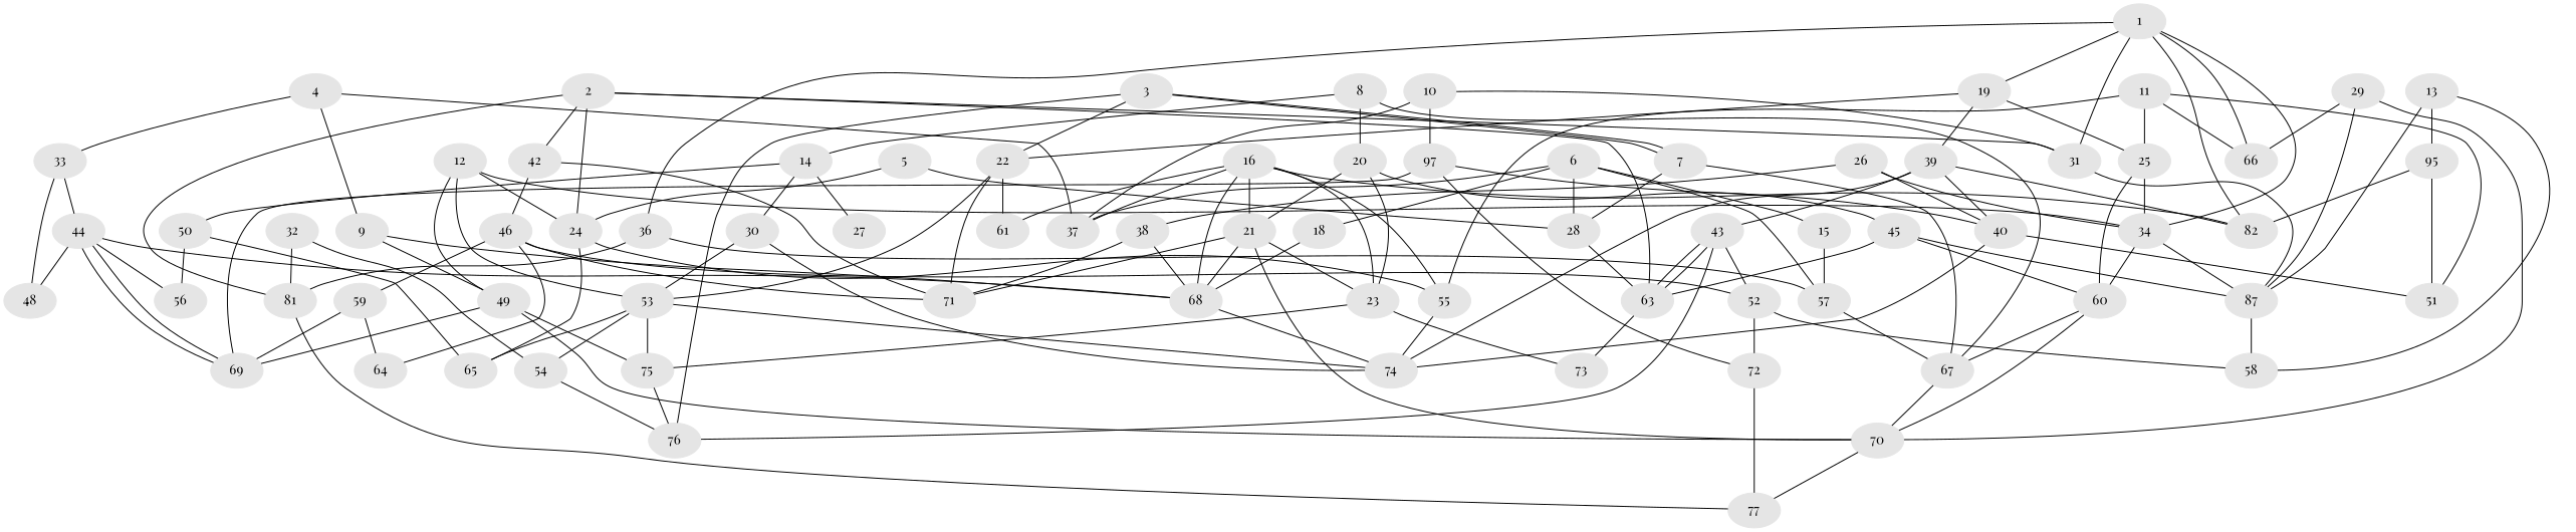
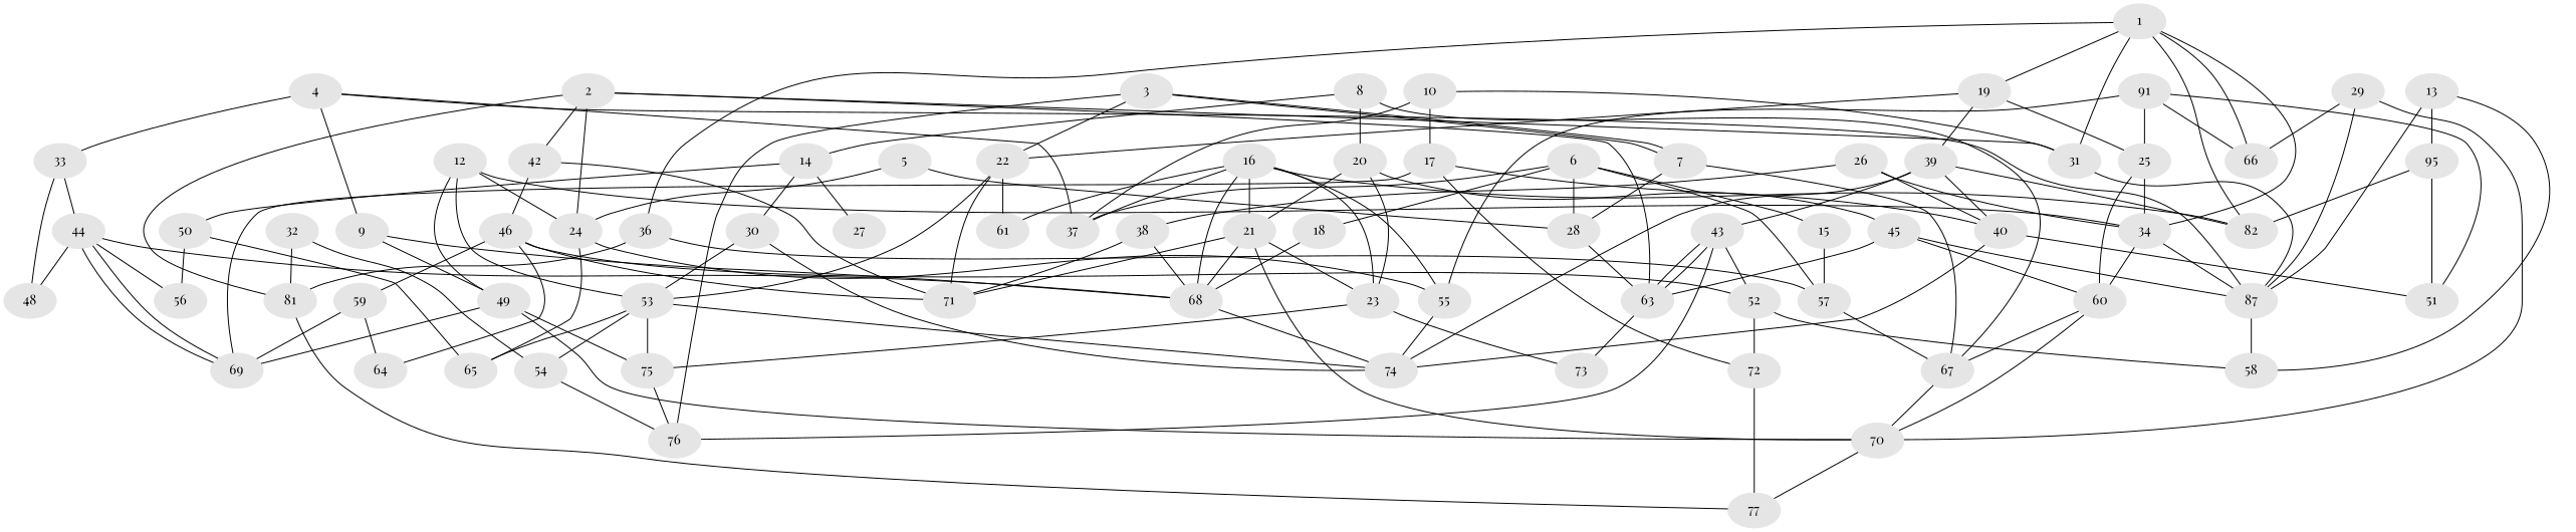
  graph {
    fontname="Playfair Display"
    node [color=gray90 fontname="Playfair Display" style=filled]
    edge [fontname="Playfair Display"]
    1
    19
    31
    34
    36
    n6 [label=82]
    66
    22
    25
    39
    n11 [label=87]
    60
    n13 [label=81]
    57
    2
    24
    42
    63
    55
    65
    77
    71
    46
    73
    3
    7
    76
    28
    67
    53
    61
    4
    9
    33
    37
    49
    68
    44
    48
    58
    5
    6
    15
    18
    70
    8
    14
    20
    27
    30
    50
    21
    23
    45
    69
    75
    74
    10
-   17 [label=97]
+   17
    40
    72
-   11
+   11 [label=91]
    51
    12
    54
    13
    n67 [label=95]
    56
    16
    43
    26
    38
    29
    32
    52
    59
    64
    1 -- 19
    1 -- 31
    1 -- 34
    1 -- 36
    1 -- n6
    1 -- 66
    19 -- 22
    19 -- 25
    19 -- 39
    31 -- n11
    34 -- n11
    34 -- 60
    36 -- n13
    36 -- 57
    22 -- 71
    22 -- 53
    22 -- 61
    25 -- 34
    25 -- 60
    39 -- n6
    39 -- 74
    39 -- 40
    39 -- 43
    n11 -- 58
    60 -- 67
    60 -- 70
    n13 -- 77
    57 -- 67
    2 -- 31
    2 -- n13
    2 -- 24
    2 -- 42
    2 -- 63
    24 -- 55
    24 -- 65
    42 -- 71
    42 -- 46
    63 -- 73
    55 -- 74
    46 -- 71
    46 -- 52
    46 -- 59
    46 -- 64
    3 -- 22
    3 -- 7
    3 -- 7
    3 -- 76
    7 -- 28
    7 -- 67
    28 -- 63
    67 -- 70
    53 -- 65
    53 -- 75
    53 -- 74
    53 -- 54
+   4 -- n11
    4 -- 9
    4 -- 33
    4 -- 37
    9 -- 49
    9 -- 68
    33 -- 44
    33 -- 48
    49 -- 70
    49 -- 69
    49 -- 75
    68 -- 74
    44 -- 68
    44 -- 48
    44 -- 69
    44 -- 69
    44 -- 56
    5 -- 24
    5 -- 28
    6 -- 57
    6 -- 28
    6 -- 37
    6 -- 15
    6 -- 18
    15 -- 57
    18 -- 68
    70 -- 77
    8 -- 67
    8 -- 14
    8 -- 20
    14 -- 27
    14 -- 30
    14 -- 50
    20 -- 21
    20 -- 23
    20 -- 45
    30 -- 53
    30 -- 74
    50 -- 65
    50 -- 56
    21 -- 71
    21 -- 68
    21 -- 70
    21 -- 23
    23 -- 73
    23 -- 75
    45 -- n11
    45 -- 60
    45 -- 63
    75 -- 76
    10 -- 31
    10 -- 37
    10 -- 17
    17 -- 69
    17 -- 40
    17 -- 72
    40 -- 74
    40 -- 51
    72 -- 77
    11 -- 66
    11 -- 25
    11 -- 55
    11 -- 51
    12 -- 34
    12 -- 24
    12 -- 53
    12 -- 49
    54 -- 76
    13 -- n11
    13 -- 58
    13 -- n67
    n67 -- n6
    n67 -- 51
    16 -- n6
    16 -- 55
    16 -- 61
    16 -- 37
    16 -- 68
    16 -- 21
    16 -- 23
    43 -- 63
    43 -- 63
    43 -- 76
    43 -- 52
    26 -- 34
    26 -- 40
    26 -- 38
    38 -- 71
    38 -- 68
    29 -- 66
    29 -- n11
    29 -- 70
    32 -- n13
    32 -- 54
    52 -- 58
    52 -- 72
    59 -- 69
    59 -- 64
  }
